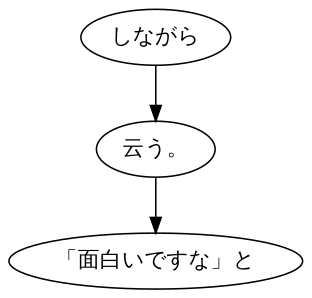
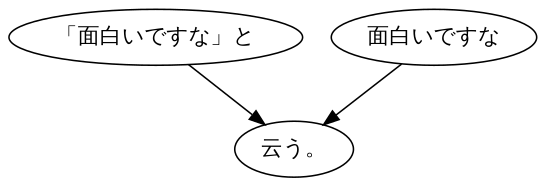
  digraph {
    fontname=Roboto
    node [fontname=Roboto]
    edge [fontname=Roboto]
    n1 [label="「面白いですな」と"]
    n2 [label="云う。"]
-   n3 [label="しながら"]
-   n2 -> n1
+   n3 [label="面白いですな"]
+   n1 -> n2
    n3 -> n2
  }
